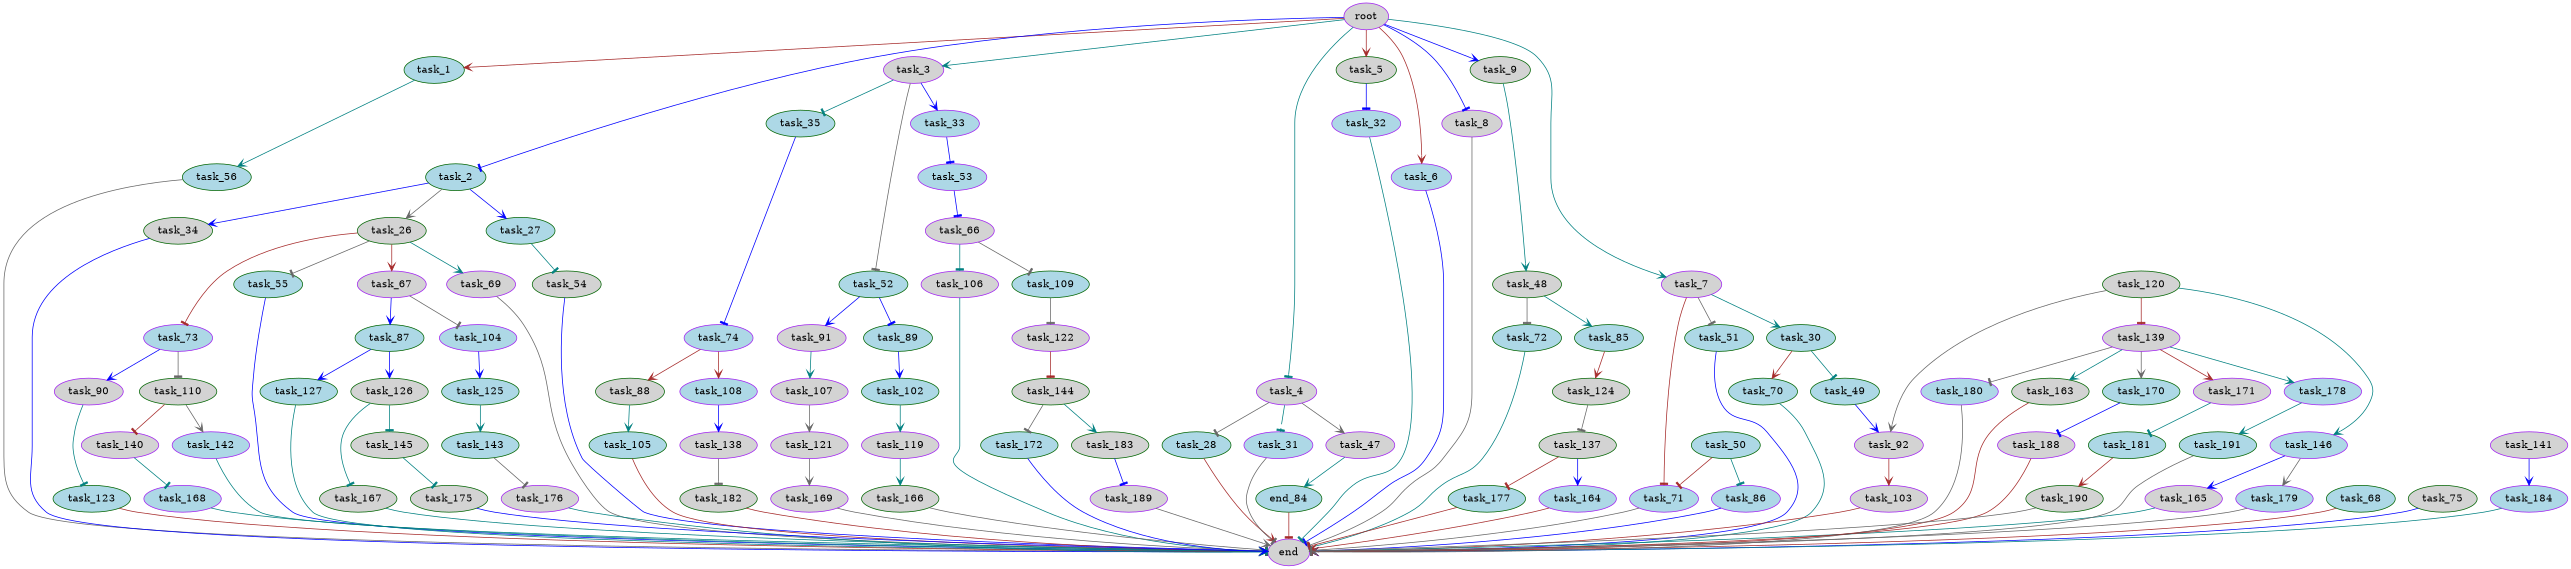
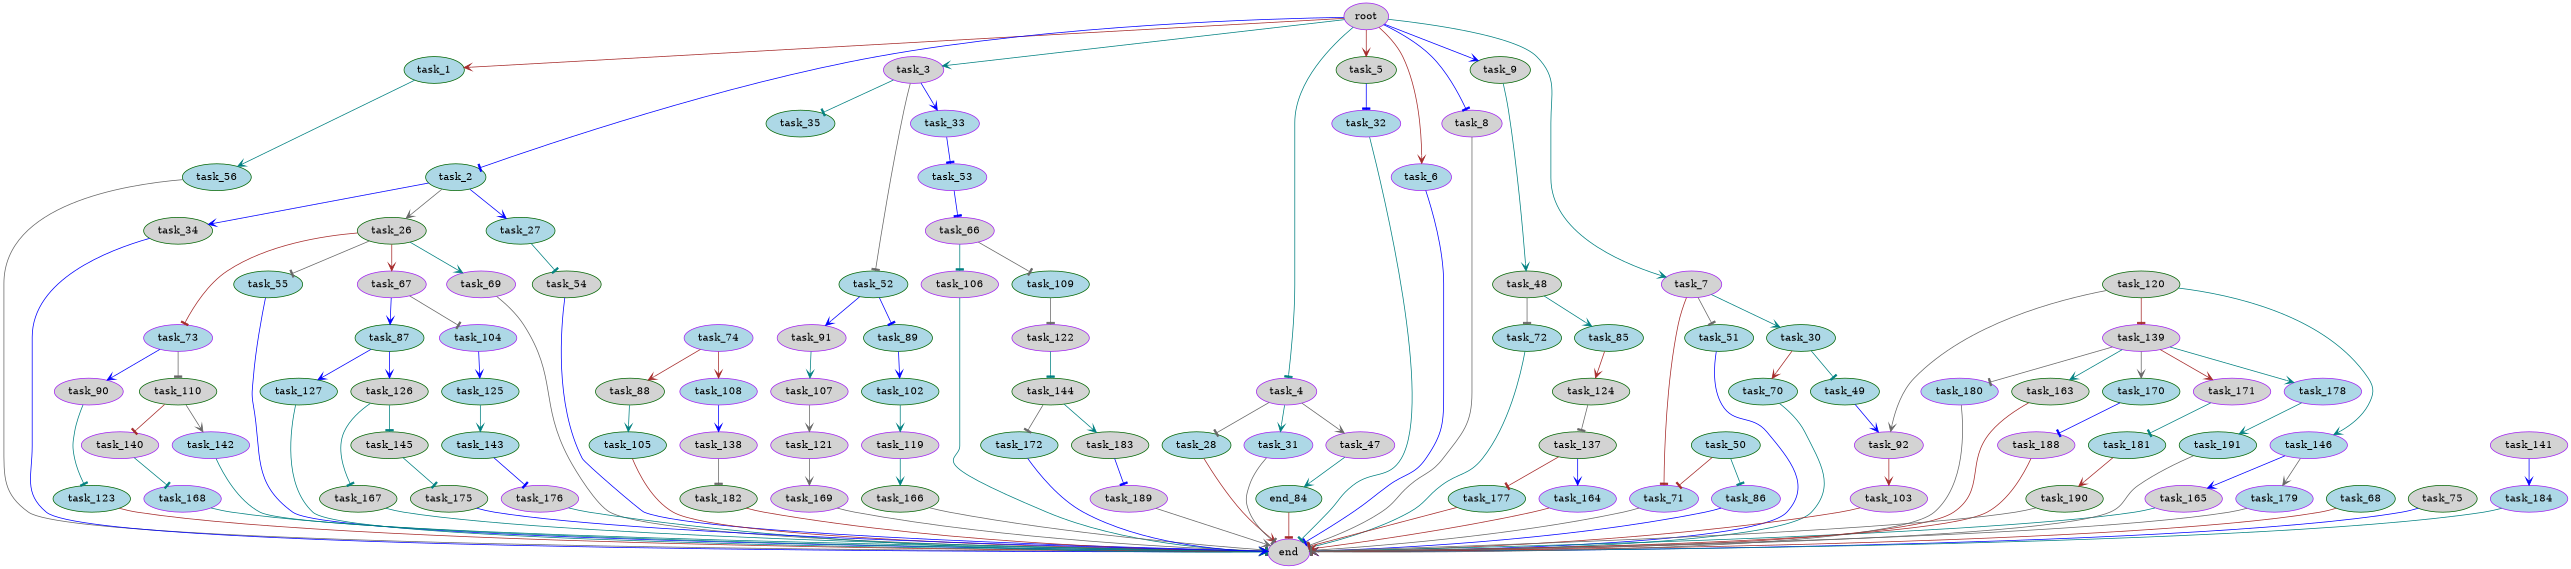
  digraph {
    node [color=darkgreen fillcolor=lightgrey style=filled]
    edge [arrowhead=vee color=teal]
    root [color=purple]
    task_1 [fillcolor=lightblue]
    task_2 [fillcolor=lightblue]
    task_3 [color=purple]
    task_4 [color=purple]
    task_5
    task_6 [color=purple fillcolor=lightblue]
    task_7 [color=purple]
    task_8 [color=purple]
    task_9
    task_56 [fillcolor=lightblue]
    task_26
    task_27 [fillcolor=lightblue]
    task_34
    task_33 [color=purple fillcolor=lightblue]
    task_35 [fillcolor=lightblue]
    task_52 [fillcolor=lightblue]
    task_28 [fillcolor=lightblue]
    task_31 [color=purple fillcolor=lightblue]
    task_47 [color=purple]
    task_32 [color=purple fillcolor=lightblue]
    end [color=purple]
    task_30 [fillcolor=lightblue]
    task_51 [fillcolor=lightblue]
    task_71 [color=purple fillcolor=lightblue]
    task_48
    task_55 [fillcolor=lightblue]
    task_67 [color=purple]
    task_69 [color=purple]
    task_73 [color=purple fillcolor=lightblue]
    task_54
    task_53 [color=purple fillcolor=lightblue]
    task_74 [color=purple fillcolor=lightblue]
    task_89 [fillcolor=lightblue]
    task_91 [color=purple]
    n36 [fillcolor=lightblue label=end_84]
    task_49 [fillcolor=lightblue]
    task_70 [fillcolor=lightblue]
    task_50 [fillcolor=lightblue]
    task_86 [color=purple fillcolor=lightblue]
    task_72 [fillcolor=lightblue]
    task_85 [fillcolor=lightblue]
    task_87 [fillcolor=lightblue]
    task_104 [color=purple fillcolor=lightblue]
    task_90 [color=purple]
    task_110
    task_68 [fillcolor=lightblue]
    task_75
    task_92 [color=purple]
    task_66 [color=purple]
    task_88
    task_108 [color=purple fillcolor=lightblue]
    task_124
    task_103 [color=purple]
    task_102 [fillcolor=lightblue]
    task_107 [color=purple]
    task_106 [color=purple]
    task_109 [fillcolor=lightblue]
    task_122 [color=purple]
    task_126
    task_127 [fillcolor=lightblue]
    task_125 [fillcolor=lightblue]
    task_123 [fillcolor=lightblue]
    task_140 [color=purple]
    task_142 [color=purple fillcolor=lightblue]
    task_105 [fillcolor=lightblue]
    task_138 [color=purple]
    task_137
    task_145
    task_167
    task_119 [color=purple]
    task_121 [color=purple]
    task_120
    task_139 [color=purple]
    task_146 [color=purple fillcolor=lightblue]
    task_166
    task_143 [fillcolor=lightblue]
    task_141 [color=purple]
    task_184 [color=purple fillcolor=lightblue]
    task_169 [color=purple]
    task_182
    task_144
    task_168 [color=purple fillcolor=lightblue]
    task_163
    task_170 [fillcolor=lightblue]
    task_171 [color=purple]
    task_178 [color=purple fillcolor=lightblue]
    task_180 [color=purple fillcolor=lightblue]
    task_165 [color=purple]
    task_179 [color=purple fillcolor=lightblue]
    task_172 [fillcolor=lightblue]
    task_183
    task_164 [color=purple fillcolor=lightblue]
    task_177 [fillcolor=lightblue]
    task_176 [color=purple]
    task_175
    task_188 [color=purple]
    task_181 [fillcolor=lightblue]
    task_191 [fillcolor=lightblue]
    task_189 [color=purple]
    task_190
    root -> task_1 [color=brown]
    root -> task_2 [arrowhead=tee color=blue]
    root -> task_3
    root -> task_4 [arrowhead=tee]
    root -> task_5 [color=brown]
    root -> task_6 [color=brown]
    root -> task_7
    root -> task_8 [arrowhead=tee color=blue]
    root -> task_9 [color=blue]
    task_1 -> task_56
    task_2 -> task_26 [color=gray40]
    task_2 -> task_27 [color=blue]
    task_2 -> task_34 [color=blue]
    task_3 -> task_33 [color=blue]
    task_3 -> task_35 [arrowhead=tee]
    task_3 -> task_52 [arrowhead=tee color=gray40]
    task_4 -> task_28 [arrowhead=tee color=gray40]
-   task_4 -> task_31 [arrowhead=tee]
+   task_4 -> task_31
    task_4 -> task_47 [color=gray40]
    task_5 -> task_32 [arrowhead=tee color=blue]
    task_6 -> end [arrowhead=tee color=blue]
    task_7 -> task_30
    task_7 -> task_51 [arrowhead=tee color=gray40]
    task_7 -> task_71 [arrowhead=tee color=brown]
    task_8 -> end [arrowhead=tee color=gray40]
    task_9 -> task_48
    task_56 -> end [arrowhead=tee color=gray40]
    task_26 -> task_55 [arrowhead=tee color=gray40]
    task_26 -> task_67 [color=brown]
    task_26 -> task_69
    task_26 -> task_73 [arrowhead=tee color=brown]
    task_27 -> task_54 [arrowhead=tee]
    task_34 -> end [arrowhead=tee color=blue]
    task_33 -> task_53 [arrowhead=tee color=blue]
-   task_35 -> task_74 [arrowhead=tee color=blue]
    task_52 -> task_89 [arrowhead=tee color=blue]
    task_52 -> task_91 [color=blue]
    task_28 -> end [color=brown]
    task_31 -> end [arrowhead=tee color=gray40]
    task_47 -> n36
    task_32 -> end [arrowhead=tee]
    task_30 -> task_49 [arrowhead=tee]
    task_30 -> task_70 [color=brown]
    task_51 -> end [color=blue]
    task_71 -> end [arrowhead=tee color=gray40]
    task_48 -> task_72 [arrowhead=tee color=gray40]
    task_48 -> task_85
    task_55 -> end [arrowhead=tee color=blue]
    task_67 -> task_87 [color=blue]
    task_67 -> task_104 [arrowhead=tee color=gray40]
    task_69 -> end [color=gray40]
    task_73 -> task_90 [color=blue]
    task_73 -> task_110 [arrowhead=tee color=gray40]
    task_54 -> end [arrowhead=tee color=blue]
    task_53 -> task_66 [arrowhead=tee color=blue]
    task_74 -> task_88 [color=brown]
    task_74 -> task_108 [color=brown]
    task_89 -> task_102 [color=blue]
    task_91 -> task_107
    n36 -> end [arrowhead=tee color=brown]
    task_49 -> task_92 [color=blue]
    task_70 -> end [arrowhead=tee]
    task_50 -> task_71 [arrowhead=tee color=brown]
    task_50 -> task_86 [arrowhead=tee]
    task_86 -> end [arrowhead=tee color=blue]
    task_72 -> end [arrowhead=tee]
    task_85 -> task_124 [color=brown]
    task_87 -> task_126 [color=blue]
    task_87 -> task_127 [color=blue]
    task_104 -> task_125 [color=blue]
    task_90 -> task_123 [arrowhead=tee]
    task_110 -> task_140 [arrowhead=tee color=brown]
    task_110 -> task_142 [color=gray40]
    task_68 -> end [color=brown]
    task_75 -> end [color=blue]
    task_92 -> task_103 [color=brown]
    task_66 -> task_106 [arrowhead=tee]
    task_66 -> task_109 [arrowhead=tee color=gray40]
    task_88 -> task_105
    task_108 -> task_138 [color=blue]
    task_124 -> task_137 [arrowhead=tee color=gray40]
    task_103 -> end [arrowhead=tee color=brown]
    task_102 -> task_119
    task_107 -> task_121 [color=gray40]
    task_106 -> end [arrowhead=tee]
    task_109 -> task_122 [arrowhead=tee color=gray40]
-   task_122 -> task_144 [arrowhead=tee color=brown]
+   task_122 -> task_144 [arrowhead=tee]
    task_126 -> task_145 [arrowhead=tee]
    task_126 -> task_167 [arrowhead=tee]
    task_127 -> end
    task_125 -> task_143
    task_123 -> end [arrowhead=tee color=brown]
    task_140 -> task_168 [arrowhead=tee]
    task_142 -> end [arrowhead=tee]
    task_105 -> end [color=brown]
    task_138 -> task_182 [arrowhead=tee color=gray40]
    task_137 -> task_164 [color=blue]
    task_137 -> task_177 [arrowhead=tee color=brown]
    task_145 -> task_175 [arrowhead=tee]
    task_167 -> end
    task_119 -> task_166
    task_121 -> task_169 [color=gray40]
    task_120 -> task_92 [color=gray40]
    task_120 -> task_139 [arrowhead=tee color=brown]
    task_120 -> task_146
    task_139 -> task_163
    task_139 -> task_170 [color=gray40]
    task_139 -> task_171 [color=brown]
    task_139 -> task_178
    task_139 -> task_180 [arrowhead=tee color=gray40]
    task_146 -> task_165 [color=blue]
    task_146 -> task_179 [color=gray40]
    task_166 -> end [arrowhead=tee color=gray40]
-   task_143 -> task_176 [arrowhead=tee color=gray40]
+   task_143 -> task_176 [arrowhead=tee color=blue]
    task_141 -> task_184 [color=blue]
    task_184 -> end [arrowhead=tee]
    task_169 -> end [color=gray40]
    task_182 -> end [arrowhead=tee color=brown]
    task_144 -> task_172 [arrowhead=tee color=gray40]
    task_144 -> task_183
    task_168 -> end [arrowhead=tee]
    task_163 -> end [color=brown]
    task_170 -> task_188 [arrowhead=tee color=blue]
    task_171 -> task_181 [arrowhead=tee]
    task_178 -> task_191
    task_180 -> end [arrowhead=tee color=gray40]
    task_165 -> end [arrowhead=tee]
    task_179 -> end [color=gray40]
    task_172 -> end [color=blue]
    task_183 -> task_189 [arrowhead=tee color=blue]
    task_164 -> end [color=brown]
    task_177 -> end [arrowhead=tee color=brown]
    task_176 -> end
    task_175 -> end [color=blue]
    task_188 -> end [arrowhead=tee color=brown]
    task_181 -> task_190 [color=brown]
    task_191 -> end [arrowhead=tee color=gray40]
    task_189 -> end [color=gray40]
    task_190 -> end [arrowhead=tee color=gray40]
  }
